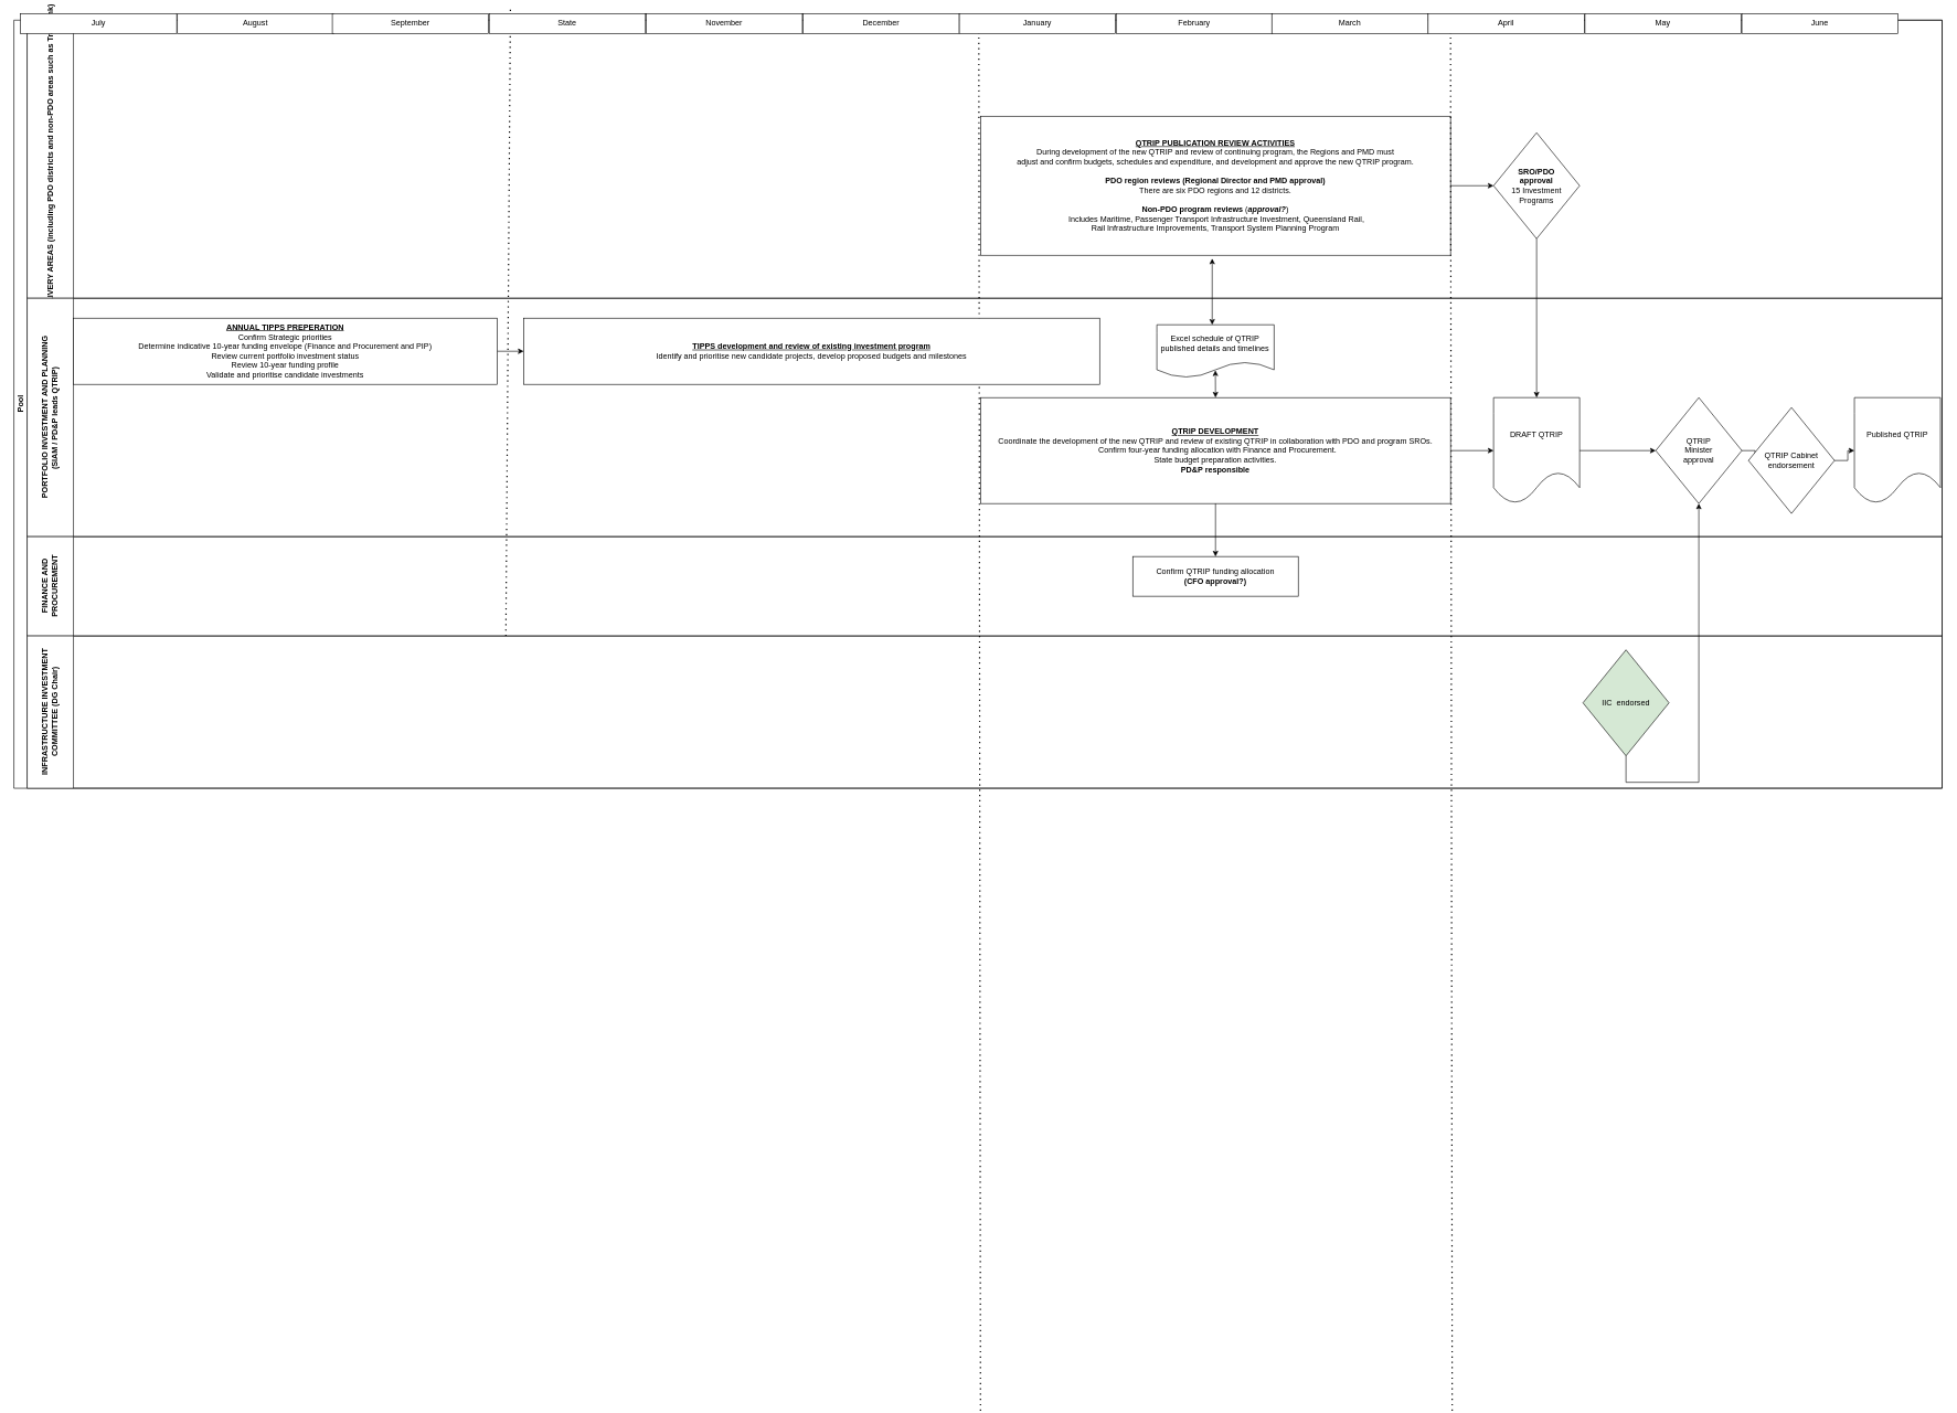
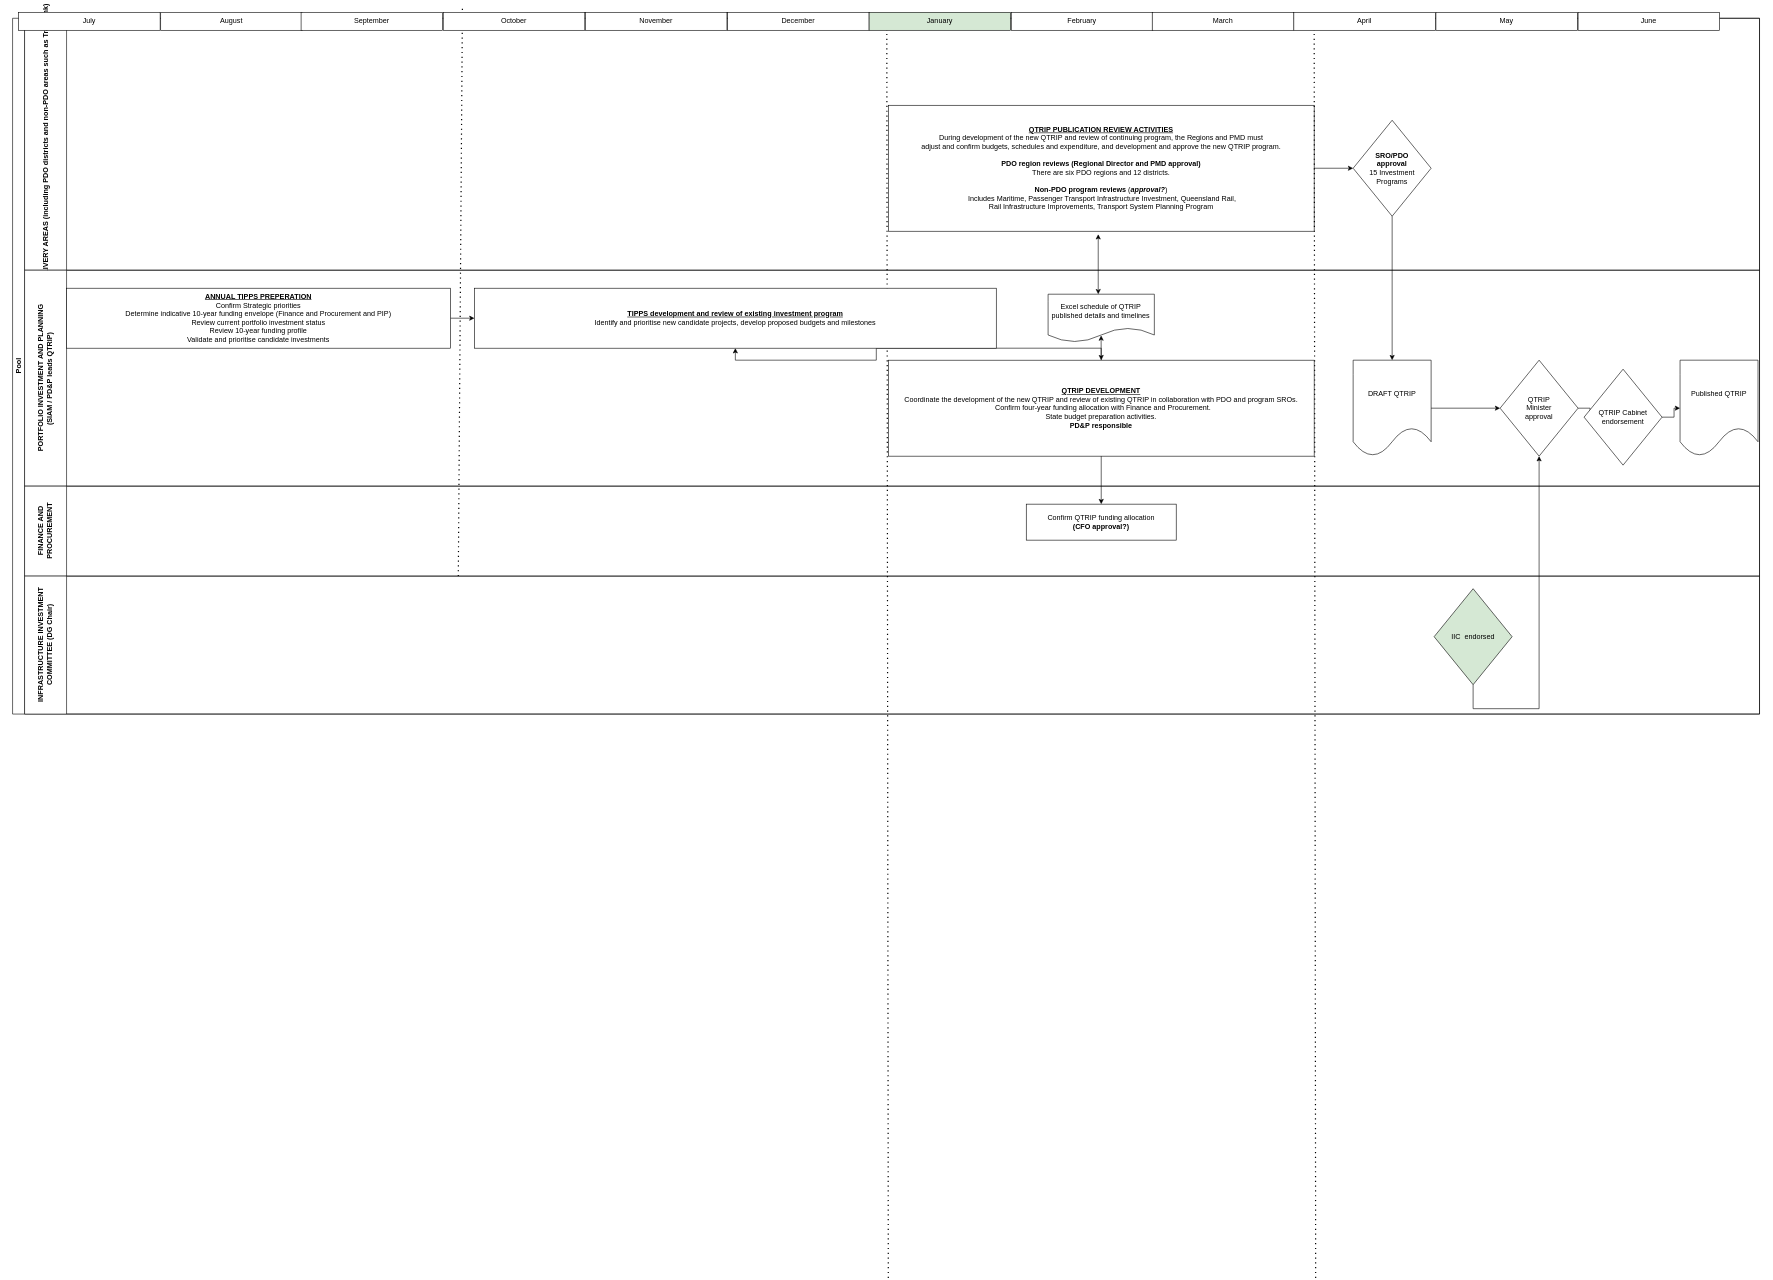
  <mxCell id="0" />
  <mxCell id="1" parent="0" />
  <mxCell id="2" value="Pool" style="swimlane;html=1;childLayout=stackLayout;resizeParent=1;resizeParentMax=0;horizontal=0;startSize=20;horizontalStack=0;" parent="1" vertex="1"><mxGeometry x="20" y="30" width="2912.5" height="1160" as="geometry" /></mxCell>
  <mxCell id="3" value="DELIVERY AREAS (including PDO districts and non-PDO areas such as Translink)" style="swimlane;html=1;startSize=70;horizontal=0;" parent="2" vertex="1"><mxGeometry x="20" width="2892.5" height="420" as="geometry" /></mxCell>
  <mxCell id="4" value="" style="endArrow=none;dashed=1;html=1;dashPattern=1 3;strokeWidth=2;rounded=0;entryX=0;entryY=1;entryDx=0;entryDy=0;exitX=0.25;exitY=1;exitDx=0;exitDy=0;" parent="3" source="24" edge="1"><mxGeometry width="50" height="50" relative="1" as="geometry"><mxPoint x="730" y="940" as="sourcePoint" /><mxPoint x="730.0" y="-20" as="targetPoint" /></mxGeometry></mxCell>
  <mxCell id="5" style="edgeStyle=orthogonalEdgeStyle;rounded=0;orthogonalLoop=1;jettySize=auto;html=1;entryX=0;entryY=0.5;entryDx=0;entryDy=0;" parent="3" source="6" target="9" edge="1"><mxGeometry relative="1" as="geometry" /></mxCell>
  <mxCell id="6" value="&lt;b style=&quot;text-decoration-line: underline;&quot;&gt;QTRIP PUBLICATION REVIEW ACTIVITIES&lt;br&gt;&lt;/b&gt;During development of the new QTRIP and review of continuing program, the Regions and PMD must&lt;br&gt;adjust and confirm budgets, schedules and expenditure, and development and approve the new QTRIP program.&lt;br&gt;&lt;br&gt;&lt;b&gt;PDO region reviews (&lt;/b&gt;&lt;b&gt;Regional Director and PMD approval)&lt;/b&gt;&lt;br&gt;There are six PDO regions and 12 districts.&lt;br&gt;&lt;br&gt;&lt;span style=&quot;font-weight: bold;&quot;&gt;Non-PDO program reviews&amp;nbsp;&lt;/span&gt;(&lt;i&gt;&lt;b&gt;approval?&lt;/b&gt;&lt;/i&gt;)&lt;br&gt;&lt;span style=&quot;white-space: pre;&quot;&gt; &lt;/span&gt;Includes Maritime, Passenger Transport Infrastructure Investment, Queensland Rail,&lt;br&gt;Rail Infrastructure Improvements, Transport System Planning Program" style="rounded=0;whiteSpace=wrap;html=1;" parent="3" vertex="1"><mxGeometry x="1440" y="145" width="710" height="210" as="geometry" /></mxCell>
  <mxCell id="7" value="" style="endArrow=none;dashed=1;html=1;dashPattern=1 3;strokeWidth=2;rounded=0;entryX=0;entryY=1;entryDx=0;entryDy=0;" parent="3" edge="1"><mxGeometry x="20" width="50" height="50" relative="1" as="geometry"><mxPoint x="1440" y="2100" as="sourcePoint" /><mxPoint x="1437.5" as="targetPoint" /></mxGeometry></mxCell>
  <mxCell id="8" value="" style="endArrow=none;dashed=1;html=1;dashPattern=1 3;strokeWidth=2;rounded=0;entryX=0;entryY=1;entryDx=0;entryDy=0;" parent="3" edge="1"><mxGeometry x="20" width="50" height="50" relative="1" as="geometry"><mxPoint x="2152.5" y="2100.0" as="sourcePoint" /><mxPoint x="2150" as="targetPoint" /></mxGeometry></mxCell>
  <mxCell id="9" value="&lt;b&gt;SRO/PDO&lt;br&gt;approval&lt;/b&gt;&lt;br&gt;15 Investment&lt;br&gt;Programs" style="rhombus;whiteSpace=wrap;html=1;" parent="3" vertex="1"><mxGeometry x="2215" y="170" width="130" height="160" as="geometry" /></mxCell>
  <mxCell id="10" value="PORTFOLIO INVESTMENT AND PLANNING&lt;br&gt;(SIAM / PD&amp;amp;P leads QTRIP)&amp;nbsp;" style="swimlane;html=1;startSize=70;horizontal=0;" parent="2" vertex="1"><mxGeometry x="20" y="420" width="2892.5" height="360" as="geometry" /></mxCell>
- <mxCell id="11" value="" style="edgeStyle=orthogonalEdgeStyle;rounded=0;orthogonalLoop=1;jettySize=auto;html=1;" parent="10" source="12" target="14" edge="1"><mxGeometry relative="1" as="geometry" /></mxCell>
+ <mxCell id="11" value="" style="edgeStyle=orthogonalEdgeStyle;rounded=0;orthogonalLoop=1;jettySize=auto;html=1;" parent="10" source="12" target="23" edge="1"><mxGeometry relative="1" as="geometry" /></mxCell>
  <mxCell id="12" value="&lt;b&gt;&lt;u&gt;QTRIP DEVELOPMENT&lt;/u&gt;&lt;/b&gt;&lt;br&gt;Coordinate the development of the new QTRIP and review of existing QTRIP in collaboration with PDO and program SROs.&lt;br&gt;&amp;nbsp; Confirm four-year funding allocation with Finance and Procurement.&lt;br&gt;State budget preparation activities.&lt;br&gt;&lt;b&gt;PD&amp;amp;P responsible&lt;/b&gt;" style="rounded=0;whiteSpace=wrap;html=1;" parent="10" vertex="1"><mxGeometry x="1440" y="150" width="710" height="160" as="geometry" /></mxCell>
  <mxCell id="13" value="Excel schedule of QTRIP published details and timelines" style="shape=document;whiteSpace=wrap;html=1;boundedLbl=1;rounded=0;" parent="10" vertex="1"><mxGeometry x="1706.43" y="40" width="177.14" height="80" as="geometry" /></mxCell>
  <mxCell id="14" value="DRAFT QTRIP" style="shape=document;whiteSpace=wrap;html=1;boundedLbl=1;rounded=0;" parent="10" vertex="1"><mxGeometry x="2215" y="150" width="130" height="160" as="geometry" /></mxCell>
  <mxCell id="15" value="" style="edgeStyle=orthogonalEdgeStyle;rounded=0;orthogonalLoop=1;jettySize=auto;html=1;" parent="10" source="16" target="18" edge="1"><mxGeometry relative="1" as="geometry" /></mxCell>
  <mxCell id="16" value="QTRIP &lt;br&gt;Minister&lt;br&gt;approval" style="rhombus;whiteSpace=wrap;html=1;rounded=0;" parent="10" vertex="1"><mxGeometry x="2460" y="150" width="130" height="160" as="geometry" /></mxCell>
  <mxCell id="17" style="edgeStyle=orthogonalEdgeStyle;rounded=0;orthogonalLoop=1;jettySize=auto;html=1;entryX=0;entryY=0.5;entryDx=0;entryDy=0;" parent="10" source="18" target="19" edge="1"><mxGeometry relative="1" as="geometry" /></mxCell>
  <mxCell id="18" value="QTRIP Cabinet endorsement" style="rhombus;whiteSpace=wrap;html=1;rounded=0;" parent="10" vertex="1"><mxGeometry x="2600" y="165" width="130" height="160" as="geometry" /></mxCell>
  <mxCell id="19" value="Published QTRIP" style="shape=document;whiteSpace=wrap;html=1;boundedLbl=1;rounded=0;" parent="10" vertex="1"><mxGeometry x="2760" y="150" width="130" height="160" as="geometry" /></mxCell>
  <mxCell id="20" value="" style="endArrow=classic;startArrow=classic;html=1;rounded=0;entryX=0.528;entryY=0.923;entryDx=0;entryDy=0;entryPerimeter=0;exitX=0.5;exitY=0;exitDx=0;exitDy=0;" parent="10" source="12" edge="1"><mxGeometry width="50" height="50" relative="1" as="geometry"><mxPoint x="1794.83" y="155" as="sourcePoint" /><mxPoint x="1794.79" y="108.84" as="targetPoint" /></mxGeometry></mxCell>
  <mxCell id="21" style="edgeStyle=orthogonalEdgeStyle;rounded=0;orthogonalLoop=1;jettySize=auto;html=1;entryX=0;entryY=0.5;entryDx=0;entryDy=0;" parent="10" source="22" target="23" edge="1"><mxGeometry relative="1" as="geometry" /></mxCell>
  <mxCell id="22" value="&lt;b&gt;&lt;u&gt;ANNUAL TIPPS PREPERATION&lt;br&gt;&lt;/u&gt;&lt;/b&gt;Confirm Strategic priorities&lt;br&gt;Determine indicative 10-year funding envelope (Finance and Procurement and PIP)&lt;br&gt;Review current portfolio investment status&lt;br&gt;Review 10-year funding profile&lt;br&gt;Validate and prioritise candidate investments" style="rounded=0;whiteSpace=wrap;html=1;fontFamily=Helvetica;fontSize=12;fontColor=#000000;align=center;" parent="10" vertex="1"><mxGeometry x="70" y="30" width="640" height="100" as="geometry" /></mxCell>
  <mxCell id="23" value="&lt;b&gt;&lt;u&gt;TIPPS development and review of existing investment program&lt;br&gt;&lt;/u&gt;&lt;/b&gt;Identify and prioritise new candidate projects, develop proposed budgets and milestones&lt;b&gt;&lt;u&gt;&lt;br&gt;&lt;/u&gt;&lt;/b&gt;" style="rounded=0;whiteSpace=wrap;html=1;" parent="10" vertex="1"><mxGeometry x="750" y="30" width="870" height="100" as="geometry" /></mxCell>
  <mxCell id="24" value="FINANCE AND&lt;br&gt;PROCUREMENT" style="swimlane;html=1;startSize=70;horizontal=0;" parent="2" vertex="1"><mxGeometry x="20" y="780" width="2892.5" height="150" as="geometry" /></mxCell>
  <mxCell id="25" value="Confirm QTRIP funding allocation&lt;br&gt;&lt;b&gt;(CFO approval?)&lt;/b&gt;" style="rounded=0;whiteSpace=wrap;html=1;" parent="24" vertex="1"><mxGeometry x="1670" y="30" width="250" height="60" as="geometry" /></mxCell>
  <mxCell id="26" value="INFRASTRUCTURE INVESTMENT&lt;br&gt;COMMITTEE (DG Chair)" style="swimlane;html=1;startSize=70;horizontal=0;" parent="2" vertex="1"><mxGeometry x="20" y="930" width="2892.5" height="230" as="geometry" /></mxCell>
  <mxCell id="27" value="IIC&amp;nbsp; endorsed" style="rhombus;whiteSpace=wrap;html=1;rounded=0;fillColor=#d5e8d4;" parent="26" vertex="1"><mxGeometry x="2350" y="21" width="130" height="160" as="geometry" /></mxCell>
  <mxCell id="28" style="edgeStyle=orthogonalEdgeStyle;rounded=0;orthogonalLoop=1;jettySize=auto;html=1;entryX=0.5;entryY=0;entryDx=0;entryDy=0;" parent="2" source="9" target="14" edge="1"><mxGeometry relative="1" as="geometry" /></mxCell>
  <mxCell id="29" style="edgeStyle=orthogonalEdgeStyle;rounded=0;orthogonalLoop=1;jettySize=auto;html=1;" parent="2" source="14" target="16" edge="1"><mxGeometry relative="1" as="geometry"><mxPoint x="2430.0" y="930" as="targetPoint" /></mxGeometry></mxCell>
  <mxCell id="30" style="edgeStyle=orthogonalEdgeStyle;rounded=0;orthogonalLoop=1;jettySize=auto;html=1;entryX=0.5;entryY=0;entryDx=0;entryDy=0;" parent="2" source="12" target="25" edge="1"><mxGeometry relative="1" as="geometry" /></mxCell>
  <mxCell id="31" style="edgeStyle=orthogonalEdgeStyle;rounded=0;orthogonalLoop=1;jettySize=auto;html=1;entryX=0.5;entryY=1;entryDx=0;entryDy=0;" parent="2" source="27" target="16" edge="1"><mxGeometry relative="1" as="geometry"><Array as="points"><mxPoint x="2545" y="1151" /></Array></mxGeometry></mxCell>
  <mxCell id="32" value="July" style="rounded=0;whiteSpace=wrap;html=1;fontFamily=Helvetica;fontSize=12;fontColor=#000000;align=center;" parent="1" vertex="1"><mxGeometry x="30" y="20" width="236" height="30" as="geometry" /></mxCell>
  <mxCell id="33" value="August" style="rounded=0;whiteSpace=wrap;html=1;fontFamily=Helvetica;fontSize=12;fontColor=#000000;align=center;" parent="1" vertex="1"><mxGeometry x="267" y="20" width="236" height="30" as="geometry" /></mxCell>
- <mxCell id="34" value="State" style="rounded=0;whiteSpace=wrap;html=1;fontFamily=Helvetica;fontSize=12;fontColor=#000000;align=center;" parent="1" vertex="1"><mxGeometry x="738" y="20" width="236" height="30" as="geometry" /></mxCell>
+ <mxCell id="34" value="October" style="rounded=0;whiteSpace=wrap;html=1;fontFamily=Helvetica;fontSize=12;fontColor=#000000;align=center;" parent="1" vertex="1"><mxGeometry x="738" y="20" width="236" height="30" as="geometry" /></mxCell>
  <mxCell id="35" value="September" style="rounded=0;whiteSpace=wrap;html=1;fontFamily=Helvetica;fontSize=12;fontColor=#000000;align=center;" parent="1" vertex="1"><mxGeometry x="501" y="20" width="236" height="30" as="geometry" /></mxCell>
  <mxCell id="36" value="December" style="rounded=0;whiteSpace=wrap;html=1;fontFamily=Helvetica;fontSize=12;fontColor=#000000;align=center;" parent="1" vertex="1"><mxGeometry x="1212" y="20" width="236" height="30" as="geometry" /></mxCell>
  <mxCell id="37" value="November" style="rounded=0;whiteSpace=wrap;html=1;fontFamily=Helvetica;fontSize=12;fontColor=#000000;align=center;" parent="1" vertex="1"><mxGeometry x="975" y="20" width="236" height="30" as="geometry" /></mxCell>
  <mxCell id="38" value="February" style="rounded=0;whiteSpace=wrap;html=1;fontFamily=Helvetica;fontSize=12;fontColor=#000000;align=center;" parent="1" vertex="1"><mxGeometry x="1685" y="20" width="236" height="30" as="geometry" /></mxCell>
- <mxCell id="39" value="January" style="rounded=0;whiteSpace=wrap;html=1;fontFamily=Helvetica;fontSize=12;fontColor=#000000;align=center;" parent="1" vertex="1"><mxGeometry x="1448" y="20" width="236" height="30" as="geometry" /></mxCell>
+ <mxCell id="39" value="January" style="rounded=0;whiteSpace=wrap;html=1;fontFamily=Helvetica;fontSize=12;fontColor=#000000;align=center;fillColor=#d5e8d4;" parent="1" vertex="1"><mxGeometry x="1448" y="20" width="236" height="30" as="geometry" /></mxCell>
  <mxCell id="40" value="May" style="rounded=0;whiteSpace=wrap;html=1;fontFamily=Helvetica;fontSize=12;fontColor=#000000;align=center;" parent="1" vertex="1"><mxGeometry x="2393" y="20" width="236" height="30" as="geometry" /></mxCell>
  <mxCell id="41" value="April" style="rounded=0;whiteSpace=wrap;html=1;fontFamily=Helvetica;fontSize=12;fontColor=#000000;align=center;" parent="1" vertex="1"><mxGeometry x="2156" y="20" width="236" height="30" as="geometry" /></mxCell>
  <mxCell id="42" value="March" style="rounded=0;whiteSpace=wrap;html=1;fontFamily=Helvetica;fontSize=12;fontColor=#000000;align=center;" parent="1" vertex="1"><mxGeometry x="1920" y="20" width="236" height="30" as="geometry" /></mxCell>
  <mxCell id="43" value="June" style="rounded=0;whiteSpace=wrap;html=1;fontFamily=Helvetica;fontSize=12;fontColor=#000000;align=center;" parent="1" vertex="1"><mxGeometry x="2630" y="20" width="236" height="30" as="geometry" /></mxCell>
  <mxCell id="44" value="" style="endArrow=classic;startArrow=classic;html=1;rounded=0;" parent="1" edge="1"><mxGeometry width="50" height="50" relative="1" as="geometry"><mxPoint x="1830" y="490" as="sourcePoint" /><mxPoint x="1830" y="390" as="targetPoint" /></mxGeometry></mxCell>
